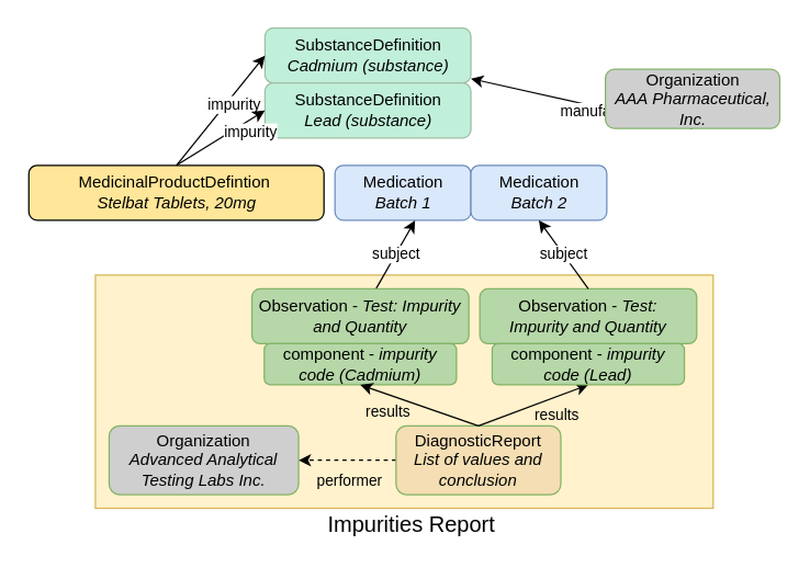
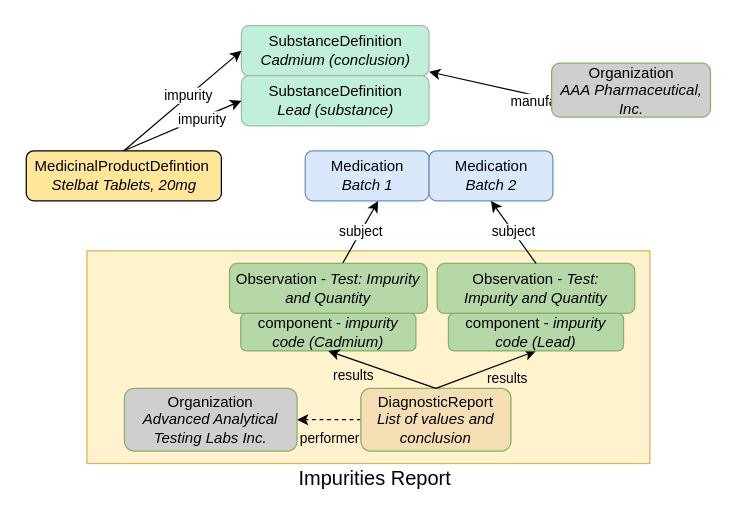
  <mxCell id="0" />
  <mxCell id="1" parent="0" />
  <mxCell id="2" value="" style="rounded=0;whiteSpace=wrap;html=1;fillColor=#fff2cc;strokeColor=#d6b656;" parent="1" vertex="1"><mxGeometry x="69" y="200" width="450" height="170" as="geometry" /></mxCell>
  <mxCell id="3" value="performer" style="endArrow=classic;html=1;rounded=0;exitX=0;exitY=0.5;exitDx=0;exitDy=0;entryX=1;entryY=0.5;entryDx=0;entryDy=0;labelBackgroundColor=none;dashed=1;" parent="1" source="5" target="13" edge="1"><mxGeometry x="-0.032" y="15" width="50" height="50" relative="1" as="geometry"><mxPoint x="379" y="270" as="sourcePoint" /><mxPoint x="288" y="275" as="targetPoint" /><mxPoint as="offset" /></mxGeometry></mxCell>
- <mxCell id="4" value="MedicinalProductDefintion&amp;nbsp;&lt;br&gt;&lt;i style=&quot;border-color: var(--border-color);&quot;&gt;Stelbat Tablets, 20mg&lt;/i&gt;" style="rounded=1;whiteSpace=wrap;html=1;fontSize=12;glass=0;strokeWidth=1;shadow=0;fillColor=#ffe699;" parent="1" vertex="1"><mxGeometry x="20.5" y="120" width="215" height="40" as="geometry" /></mxCell>
+ <mxCell id="4" value="MedicinalProductDefintion&amp;nbsp;&lt;br&gt;&lt;i style=&quot;border-color: var(--border-color);&quot;&gt;Stelbat Tablets, 20mg&lt;/i&gt;" style="rounded=1;whiteSpace=wrap;html=1;fontSize=12;glass=0;strokeWidth=1;shadow=0;fillColor=#ffe699;" parent="1" vertex="1"><mxGeometry x="20.5" y="120" width="156" height="40" as="geometry" /></mxCell>
  <mxCell id="5" value="DiagnosticReport&lt;br&gt;&lt;i&gt;List of values and conclusion&lt;/i&gt;" style="rounded=1;whiteSpace=wrap;html=1;fontSize=12;glass=0;strokeWidth=1;shadow=0;fillColor=#F5DEB3;strokeColor=#82b366;" parent="1" vertex="1"><mxGeometry x="288" y="310" width="120" height="50" as="geometry" /></mxCell>
  <mxCell id="6" value="Medication&lt;br&gt;&lt;i&gt;Batch 1&lt;/i&gt;" style="rounded=1;whiteSpace=wrap;html=1;fontSize=12;glass=0;strokeWidth=1;shadow=0;fillColor=#dae8fc;strokeColor=#6c8ebf;" parent="1" vertex="1"><mxGeometry x="243.5" y="120" width="99" height="40" as="geometry" /></mxCell>
  <mxCell id="7" value="subject" style="endArrow=classic;html=1;rounded=0;entryX=0.589;entryY=1.005;entryDx=0;entryDy=0;entryPerimeter=0;" parent="1" source="17" target="6" edge="1"><mxGeometry width="50" height="50" relative="1" as="geometry"><mxPoint x="322.5" y="180" as="sourcePoint" /><mxPoint x="329" y="120" as="targetPoint" /></mxGeometry></mxCell>
  <mxCell id="8" value="Observation -&amp;nbsp;&lt;i style=&quot;border-color: var(--border-color);&quot;&gt;Test: Impurity&amp;nbsp;and Quantity&lt;/i&gt;" style="rounded=1;whiteSpace=wrap;html=1;fontSize=12;glass=0;strokeWidth=1;shadow=0;fillColor=#b6d7a8;strokeColor=#82b366;" parent="1" vertex="1"><mxGeometry x="349" y="210" width="158" height="40" as="geometry" /></mxCell>
  <mxCell id="9" value="results" style="endArrow=classic;html=1;rounded=0;exitX=0.5;exitY=0;exitDx=0;exitDy=0;entryX=0.5;entryY=1;entryDx=0;entryDy=0;labelBackgroundColor=none;" parent="1" source="5" target="16" edge="1"><mxGeometry x="0.298" y="-12" width="50" height="50" relative="1" as="geometry"><mxPoint x="369" y="330" as="sourcePoint" /><mxPoint x="298" y="285" as="targetPoint" /><mxPoint x="1" as="offset" /></mxGeometry></mxCell>
  <mxCell id="10" value="manufacturer" style="endArrow=classic;html=1;rounded=0;exitX=0.5;exitY=1;exitDx=0;exitDy=0;" parent="1" source="14" target="11" edge="1"><mxGeometry x="-0.212" y="2" width="50" height="50" relative="1" as="geometry"><mxPoint x="405" y="237.5" as="sourcePoint" /><mxPoint x="520.5" y="133" as="targetPoint" /><mxPoint as="offset" /></mxGeometry></mxCell>
- <mxCell id="11" value="SubstanceDefinition&lt;br&gt;&lt;i style=&quot;border-color: var(--border-color);&quot;&gt;Cadmium (substance)&lt;/i&gt;" style="rounded=1;whiteSpace=wrap;html=1;fontSize=12;glass=0;strokeWidth=1;shadow=0;fillColor=#c1f0da;strokeColor=#9ebda2;" parent="1" vertex="1"><mxGeometry x="192.5" y="20" width="150" height="40" as="geometry" /></mxCell>
+ <mxCell id="11" value="SubstanceDefinition&lt;br&gt;&lt;i style=&quot;border-color: var(--border-color);&quot;&gt;Cadmium (conclusion)&lt;/i&gt;" style="rounded=1;whiteSpace=wrap;html=1;fontSize=12;glass=0;strokeWidth=1;shadow=0;fillColor=#c1f0da;strokeColor=#9ebda2;" parent="1" vertex="1"><mxGeometry x="192.5" y="20" width="150" height="40" as="geometry" /></mxCell>
  <mxCell id="12" value="&lt;font style=&quot;font-size: 16px;&quot;&gt;Impurities Report&lt;/font&gt;" style="text;strokeColor=none;fillColor=none;html=1;fontSize=24;fontStyle=0;verticalAlign=middle;align=center;" parent="1" vertex="1"><mxGeometry x="249" y="360" width="100" height="40" as="geometry" /></mxCell>
- <mxCell id="13" value="Organization&lt;br&gt;&lt;i&gt;Advanced Analytical Testing Labs Inc.&lt;/i&gt;" style="rounded=1;whiteSpace=wrap;html=1;fontSize=12;glass=0;strokeWidth=1;shadow=0;fillColor=#cfcfcf;strokeColor=#82b366;" parent="1" vertex="1"><mxGeometry x="79" y="310" width="138" height="50" as="geometry" /></mxCell>
+ <mxCell id="13" value="Organization&lt;br&gt;&lt;i&gt;Advanced Analytical Testing Labs Inc.&lt;/i&gt;" style="rounded=1;whiteSpace=wrap;html=1;fontSize=12;glass=0;strokeWidth=1;shadow=0;fillColor=#cfcfcf;strokeColor=#82b366;" parent="1" vertex="1"><mxGeometry x="99" y="310" width="138" height="50" as="geometry" /></mxCell>
  <mxCell id="14" value="Organization&lt;br&gt;&lt;i&gt;AAA&amp;nbsp;Pharmaceutical, Inc.&lt;/i&gt;" style="rounded=1;whiteSpace=wrap;html=1;fontSize=12;glass=0;strokeWidth=1;shadow=0;fillColor=#cfcfcf;strokeColor=#82b366;" parent="1" vertex="1"><mxGeometry x="440.5" y="50" width="127" height="43" as="geometry" /></mxCell>
  <mxCell id="15" value="Medication&lt;br&gt;&lt;i&gt;Batch 2&lt;/i&gt;" style="rounded=1;whiteSpace=wrap;html=1;fontSize=12;glass=0;strokeWidth=1;shadow=0;fillColor=#dae8fc;strokeColor=#6c8ebf;" parent="1" vertex="1"><mxGeometry x="342.5" y="120" width="99" height="40" as="geometry" /></mxCell>
  <mxCell id="16" value="component - &lt;i&gt;impurity code (Lead)&lt;/i&gt;" style="rounded=1;whiteSpace=wrap;html=1;fontSize=12;glass=0;strokeWidth=1;shadow=0;fillColor=#b6d7a8;strokeColor=#82b366;" parent="1" vertex="1"><mxGeometry x="358" y="250" width="140" height="30" as="geometry" /></mxCell>
  <mxCell id="17" value="Observation - &lt;i&gt;Test: Impurity and Quantity&lt;/i&gt;" style="rounded=1;whiteSpace=wrap;html=1;fontSize=12;glass=0;strokeWidth=1;shadow=0;fillColor=#b6d7a8;strokeColor=#82b366;" parent="1" vertex="1"><mxGeometry x="183" y="210" width="158" height="40" as="geometry" /></mxCell>
  <mxCell id="18" value="component - &lt;i&gt;impurity code (Cadmium)&lt;/i&gt;" style="rounded=1;whiteSpace=wrap;html=1;fontSize=12;glass=0;strokeWidth=1;shadow=0;fillColor=#b6d7a8;strokeColor=#82b366;" parent="1" vertex="1"><mxGeometry x="192" y="250" width="140" height="30" as="geometry" /></mxCell>
  <mxCell id="19" value="results" style="endArrow=classic;html=1;rounded=0;entryX=0.5;entryY=1;entryDx=0;entryDy=0;labelBackgroundColor=none;exitX=0.5;exitY=0;exitDx=0;exitDy=0;" parent="1" source="5" target="18" edge="1"><mxGeometry x="0.447" y="12" width="50" height="50" relative="1" as="geometry"><mxPoint x="379" y="320" as="sourcePoint" /><mxPoint x="439" y="290" as="targetPoint" /><mxPoint as="offset" /></mxGeometry></mxCell>
  <mxCell id="20" value="subject" style="endArrow=classic;html=1;rounded=0;entryX=0.5;entryY=1;entryDx=0;entryDy=0;exitX=0.5;exitY=0;exitDx=0;exitDy=0;" parent="1" source="8" target="15" edge="1"><mxGeometry width="50" height="50" relative="1" as="geometry"><mxPoint x="274" y="210" as="sourcePoint" /><mxPoint x="278" y="157" as="targetPoint" /></mxGeometry></mxCell>
  <mxCell id="21" value="SubstanceDefinition&lt;br&gt;&lt;i style=&quot;border-color: var(--border-color);&quot;&gt;Lead (substance)&lt;/i&gt;" style="rounded=1;whiteSpace=wrap;html=1;fontSize=12;glass=0;strokeWidth=1;shadow=0;fillColor=#c1f0da;strokeColor=#9ebda2;" parent="1" vertex="1"><mxGeometry x="192.5" y="60" width="150" height="40" as="geometry" /></mxCell>
  <mxCell id="22" value="" style="endArrow=classic;html=1;rounded=0;exitX=0.5;exitY=0;exitDx=0;exitDy=0;entryX=0;entryY=0.5;entryDx=0;entryDy=0;" parent="1" source="4" target="11" edge="1"><mxGeometry width="50" height="50" relative="1" as="geometry"><mxPoint x="254.5" y="150" as="sourcePoint" /><mxPoint x="190.5" y="33" as="targetPoint" /></mxGeometry></mxCell>
  <mxCell id="23" value="impurity" style="edgeLabel;html=1;align=center;verticalAlign=middle;resizable=0;points=[];" parent="22" vertex="1" connectable="0"><mxGeometry x="-0.401" y="1" relative="1" as="geometry"><mxPoint x="23" y="-20" as="offset" /></mxGeometry></mxCell>
  <mxCell id="24" value="" style="endArrow=classic;html=1;rounded=0;exitX=0.5;exitY=0;exitDx=0;exitDy=0;entryX=0;entryY=0.5;entryDx=0;entryDy=0;" parent="1" source="4" target="21" edge="1"><mxGeometry width="50" height="50" relative="1" as="geometry"><mxPoint x="108.5" y="130" as="sourcePoint" /><mxPoint x="202.5" y="43" as="targetPoint" /></mxGeometry></mxCell>
  <mxCell id="25" value="impurity" style="edgeLabel;html=1;align=center;verticalAlign=middle;resizable=0;points=[];" parent="24" vertex="1" connectable="0"><mxGeometry x="-0.401" y="1" relative="1" as="geometry"><mxPoint x="34" y="-12" as="offset" /></mxGeometry></mxCell>
